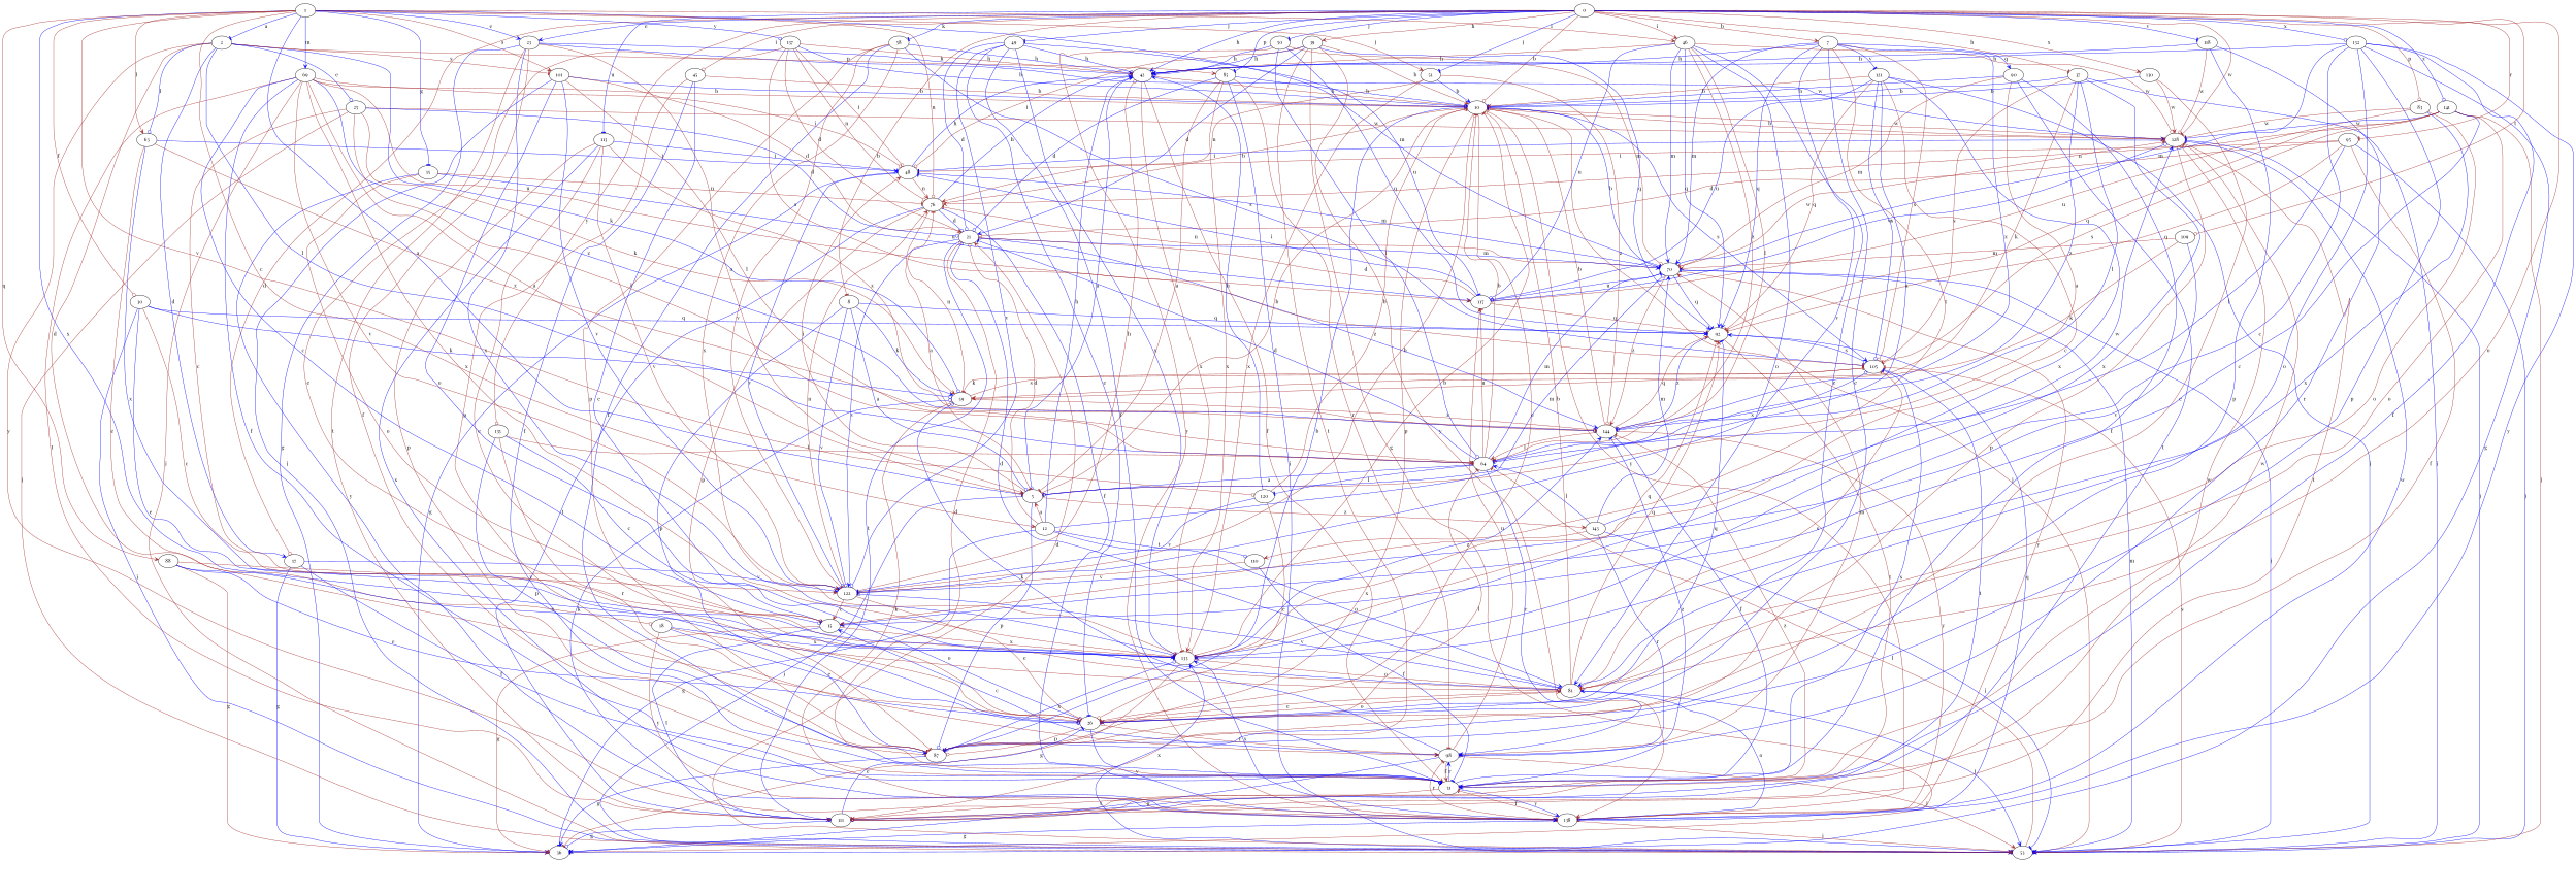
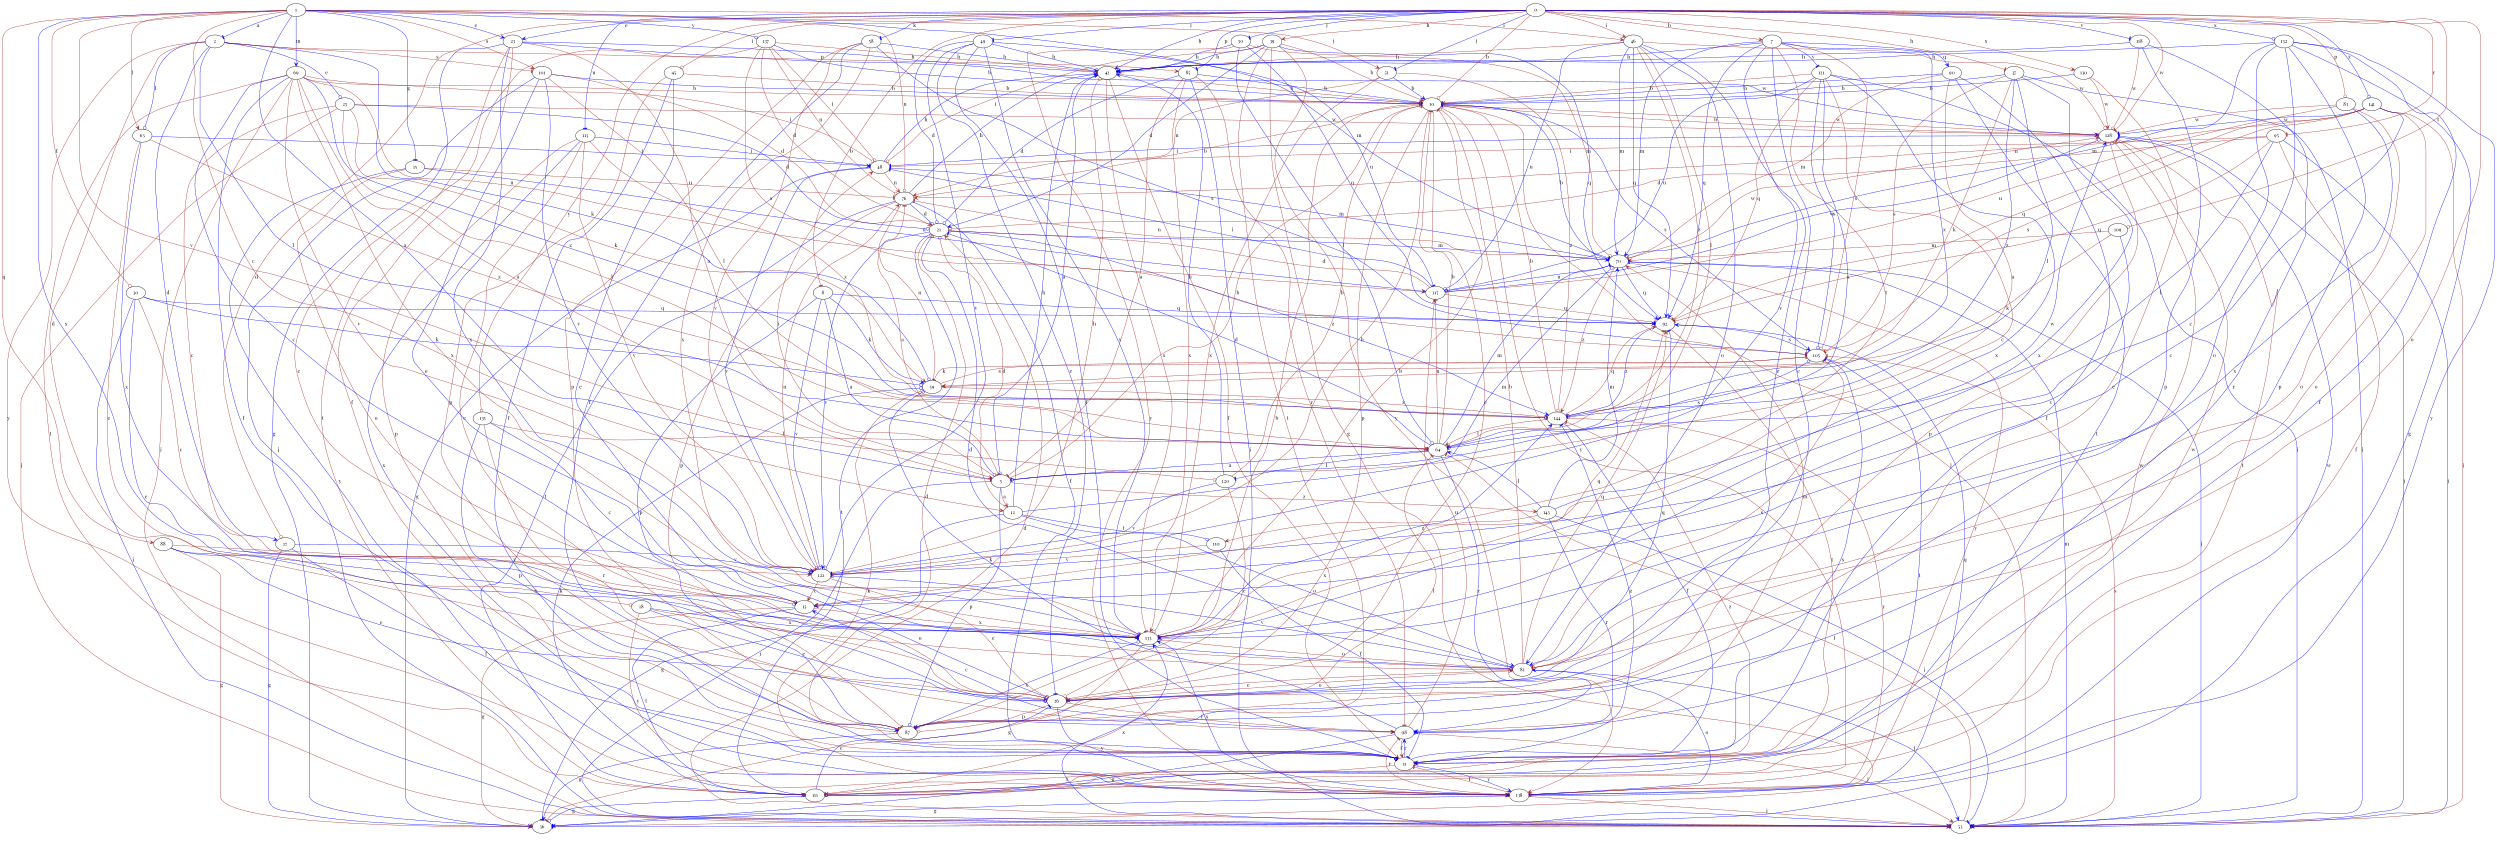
  strict digraph {
    fontname="Playfair Display"
    node [fontname="Playfair Display"]
    edge [arrowhead=odot color=blue fontname="Playfair Display"]
    0
    7
    8
    10
    17
    23
    37
    39
    42
    45
    46
    49
    50
    51
    58
    81
    83
    85
    95
    109
    113
    118
    128
    130
    132
    135
    141
    70
    26
    90
    92
    105
    110
    121
    122
    144
    5
    59
    87
    138
    53
    36
    31
    133
    111
    64
    48
    21
    117
    76
    98
    15
    1
    2
    12
    30
    35
    63
    69
    88
    101
    120
    137
    18
    25
    143
    0 -> 7 [arrowhead=vee color=brown label=b]
    0 -> 8 [arrowhead=tee color=brown label=b]
    0 -> 10 [color=brown label=b]
    0 -> 17 [color=brown label=d]
    0 -> 23 [arrowhead=vee label=e]
    0 -> 37 [arrowhead=tee color=brown label=h]
    0 -> 39 [arrowhead=vee color=brown label=h]
    0 -> 42 [arrowhead=vee label=h]
    0 -> 45 [color=brown label=i]
    0 -> 46 [arrowhead=vee color=brown label=i]
    0 -> 49 [arrowhead=tee label=j]
    0 -> 50 [arrowhead=tee label=j]
    0 -> 51 [arrowhead=tee label=j]
    0 -> 58 [arrowhead=tee label=k]
    0 -> 81 [arrowhead=tee color=brown label=o]
    0 -> 83 [color=brown label=p]
    0 -> 85 [arrowhead=tee label=p]
    0 -> 95 [arrowhead=tee color=brown label=r]
    0 -> 109 [color=brown label=t]
    0 -> 113 [arrowhead=tee label=u]
    0 -> 118 [arrowhead=tee label=v]
    0 -> 128 [arrowhead=tee color=brown label=w]
    0 -> 130 [arrowhead=vee color=brown label=x]
    0 -> 132 [label=x]
    0 -> 135 [color=brown label=y]
    0 -> 141 [label=z]
    7 -> 42 [arrowhead=vee label=h]
    7 -> 70 [arrowhead=vee label=m]
    7 -> 26 [arrowhead=tee label=e]
    7 -> 90 [arrowhead=vee label=q]
    7 -> 92 [arrowhead=vee label=q]
    7 -> 105 [color=brown label=s]
    7 -> 110 [arrowhead=vee color=brown label=t]
    7 -> 121 [arrowhead=tee label=v]
    7 -> 122 [arrowhead=tee label=v]
    7 -> 144 [arrowhead=tee label=z]
    8 -> 92 [arrowhead=vee label=q]
    8 -> 122 [label=v]
    8 -> 5 [label=a]
    8 -> 59 [arrowhead=vee label=k]
    8 -> 87 [arrowhead=tee label=p]
    10 -> 128 [arrowhead=vee color=brown label=w]
    10 -> 26 [arrowhead=tee color=brown label=e]
    10 -> 105 [arrowhead=vee label=s]
    10 -> 87 [arrowhead=tee color=brown label=p]
    10 -> 138 [arrowhead=tee color=brown label=y]
    10 -> 53 [arrowhead=vee color=brown label=j]
    17 -> 122 [arrowhead=vee label=v]
    17 -> 36 [arrowhead=vee label=g]
    17 -> 31 [arrowhead=tee label=f]
    23 -> 42 [arrowhead=tee label=h]
    23 -> 128 [arrowhead=vee label=w]
    23 -> 5 [arrowhead=vee color=brown label=a]
    23 -> 36 [label=g]
    23 -> 31 [color=brown label=f]
    23 -> 133 [arrowhead=tee label=x]
    23 -> 111 [color=brown label=t]
    37 -> 10 [label=b]
    37 -> 105 [arrowhead=tee color=brown label=s]
    37 -> 144 [label=z]
    37 -> 59 [arrowhead=vee color=brown label=k]
    37 -> 53 [arrowhead=tee label=j]
    37 -> 133 [arrowhead=tee label=x]
    37 -> 64 [arrowhead=tee label=l]
    39 -> 10 [arrowhead=vee color=brown label=b]
    39 -> 42 [label=h]
    39 -> 92 [arrowhead=vee label=q]
    39 -> 138 [arrowhead=vee color=brown label=y]
    39 -> 36 [color=brown label=g]
    39 -> 111 [arrowhead=tee color=brown label=t]
    39 -> 48 [color=brown label=i]
    39 -> 21 [arrowhead=vee label=d]
    42 -> 10 [color=brown label=b]
    42 -> 5 [label=a]
    42 -> 31 [arrowhead=vee color=brown label=f]
    42 -> 133 [arrowhead=tee color=brown label=x]
    45 -> 10 [color=brown label=b]
    45 -> 26 [label=e]
    45 -> 87 [arrowhead=tee color=brown label=p]
    45 -> 31 [label=f]
    46 -> 42 [arrowhead=tee color=brown label=h]
    46 -> 81 [arrowhead=vee label=o]
    46 -> 128 [color=brown label=w]
    46 -> 70 [arrowhead=vee label=m]
    46 -> 26 [arrowhead=vee label=e]
    46 -> 92 [arrowhead=vee label=q]
    46 -> 144 [color=brown label=z]
    46 -> 64 [arrowhead=vee color=brown label=l]
    46 -> 117 [label=u]
    49 -> 42 [label=h]
    49 -> 26 [arrowhead=tee label=e]
    49 -> 122 [label=v]
    49 -> 31 [label=f]
    49 -> 133 [label=x]
    49 -> 21 [label=d]
    49 -> 117 [arrowhead=tee label=u]
    50 -> 42 [label=h]
    50 -> 70 [color=brown label=m]
    50 -> 92 [label=q]
    50 -> 138 [arrowhead=tee color=brown label=y]
    50 -> 64 [label=l]
    51 -> 10 [arrowhead=vee label=b]
    51 -> 144 [color=brown label=z]
    51 -> 133 [color=brown label=x]
    51 -> 76 [arrowhead=vee color=brown label=n]
    58 -> 42 [arrowhead=vee label=h]
    58 -> 105 [arrowhead=tee label=s]
    58 -> 122 [arrowhead=tee color=brown label=v]
    58 -> 87 [arrowhead=tee color=brown label=p]
    58 -> 31 [label=f]
    58 -> 133 [arrowhead=tee color=brown label=x]
    81 -> 10 [color=brown label=b]
    81 -> 26 [arrowhead=tee color=brown label=e]
    81 -> 92 [arrowhead=vee color=brown label=q]
    81 -> 105 [arrowhead=tee color=brown label=s]
    81 -> 122 [label=v]
    81 -> 53 [arrowhead=vee label=j]
    81 -> 21 [label=d]
    83 -> 81 [arrowhead=tee color=brown label=o]
    83 -> 128 [arrowhead=tee color=brown label=w]
    83 -> 133 [arrowhead=vee label=x]
    83 -> 117 [color=brown label=u]
    85 -> 10 [label=b]
    85 -> 5 [arrowhead=tee color=brown label=a]
    85 -> 53 [arrowhead=vee label=j]
    85 -> 133 [arrowhead=vee color=brown label=x]
    85 -> 21 [label=d]
    85 -> 98 [arrowhead=tee color=brown label=r]
    95 -> 92 [arrowhead=tee color=brown label=q]
    95 -> 53 [arrowhead=vee label=j]
    95 -> 31 [color=brown label=f]
    95 -> 64 [label=l]
    95 -> 48 [arrowhead=tee color=brown label=i]
    95 -> 21 [color=brown label=d]
    109 -> 70 [arrowhead=vee color=brown label=m]
    109 -> 122 [arrowhead=tee label=v]
    109 -> 59 [arrowhead=vee color=brown label=k]
    113 -> 26 [color=brown label=e]
    113 -> 122 [arrowhead=vee color=brown label=v]
    113 -> 144 [color=brown label=z]
    113 -> 87 [arrowhead=tee color=brown label=p]
    113 -> 138 [arrowhead=vee label=x]
    113 -> 48 [arrowhead=tee label=i]
    118 -> 42 [label=h]
    118 -> 128 [color=brown label=w]
    118 -> 87 [arrowhead=tee label=p]
    118 -> 98 [arrowhead=tee label=r]
    128 -> 10 [arrowhead=tee color=brown label=b]
    128 -> 87 [color=brown label=p]
    128 -> 53 [label=j]
    128 -> 111 [color=brown label=t]
    128 -> 48 [arrowhead=tee label=i]
    130 -> 10 [arrowhead=tee label=b]
    130 -> 128 [arrowhead=vee color=brown label=w]
    130 -> 26 [arrowhead=vee color=brown label=e]
    132 -> 42 [arrowhead=vee label=h]
    132 -> 81 [arrowhead=vee label=o]
    132 -> 70 [label=m]
    132 -> 87 [arrowhead=vee label=p]
    132 -> 138 [label=y]
    132 -> 36 [arrowhead=tee label=g]
    132 -> 31 [arrowhead=vee label=f]
    132 -> 15 [arrowhead=vee label=c]
    135 -> 87 [arrowhead=vee label=p]
    135 -> 64 [color=brown label=l]
    135 -> 98 [arrowhead=vee color=brown label=r]
    135 -> 15 [arrowhead=tee label=c]
    141 -> 81 [color=brown label=o]
    141 -> 128 [arrowhead=tee label=w]
    141 -> 92 [color=brown label=q]
    141 -> 105 [color=brown label=s]
    141 -> 53 [color=brown label=j]
    141 -> 76 [arrowhead=vee color=brown label=n]
    141 -> 15 [arrowhead=vee label=c]
    70 -> 10 [arrowhead=tee label=b]
    70 -> 128 [arrowhead=vee color=brown label=w]
    70 -> 92 [arrowhead=tee label=q]
    70 -> 144 [arrowhead=vee color=brown label=z]
    70 -> 138 [arrowhead=tee color=brown label=y]
    70 -> 53 [label=j]
    70 -> 117 [label=u]
    70 -> 76 [arrowhead=tee color=brown label=n]
    26 -> 81 [arrowhead=vee color=brown label=o]
    26 -> 92 [arrowhead=tee label=q]
    26 -> 87 [color=brown label=p]
    26 -> 138 [label=y]
    26 -> 98 [arrowhead=vee color=brown label=r]
    90 -> 10 [arrowhead=tee label=b]
    90 -> 70 [arrowhead=tee color=brown label=m]
    90 -> 5 [arrowhead=tee color=brown label=a]
    90 -> 31 [arrowhead=vee label=f]
    90 -> 111 [label=t]
    92 -> 105 [label=s]
    92 -> 144 [label=z]
    92 -> 111 [color=brown label=t]
    105 -> 59 [arrowhead=tee color=brown label=k]
    105 -> 111 [label=t]
    110 -> 122 [arrowhead=tee color=brown label=v]
    110 -> 31 [arrowhead=tee label=f]
    121 -> 10 [arrowhead=vee color=brown label=b]
    121 -> 92 [arrowhead=tee color=brown label=q]
    121 -> 105 [label=s]
    121 -> 5 [label=a]
    121 -> 53 [arrowhead=vee label=j]
    121 -> 133 [arrowhead=tee label=x]
    121 -> 117 [label=u]
    121 -> 15 [arrowhead=vee color=brown label=c]
    122 -> 10 [color=brown label=b]
    122 -> 42 [color=brown label=h]
    122 -> 26 [color=brown label=e]
    122 -> 76 [arrowhead=vee color=brown label=n]
    122 -> 15 [arrowhead=vee color=brown label=c]
    144 -> 10 [color=brown label=b]
    144 -> 92 [arrowhead=vee color=brown label=q]
    144 -> 138 [arrowhead=tee color=brown label=y]
    144 -> 31 [label=f]
    144 -> 64 [arrowhead=vee color=brown label=l]
    5 -> 10 [color=brown label=b]
    5 -> 87 [label=p]
    5 -> 53 [label=j]
    5 -> 48 [arrowhead=vee color=brown label=i]
    5 -> 143 [arrowhead=vee color=brown label=z]
    59 -> 105 [arrowhead=tee color=brown label=s]
    59 -> 144 [color=brown label=z]
    59 -> 76 [arrowhead=tee color=brown label=n]
-   87 -> 10 [label=b]
+   87 -> 10 [color=brown label=b]
    87 -> 36 [arrowhead=vee label=g]
    87 -> 133 [label=x]
    87 -> 64 [arrowhead=tee color=brown label=l]
    138 -> 81 [arrowhead=vee label=o]
    138 -> 128 [arrowhead=tee label=w]
    138 -> 92 [arrowhead=vee label=q]
    138 -> 59 [color=brown label=k]
    138 -> 53 [arrowhead=tee color=brown label=j]
    138 -> 36 [arrowhead=vee label=g]
    138 -> 31 [arrowhead=tee color=brown label=f]
    138 -> 133 [arrowhead=vee label=x]
    138 -> 98 [arrowhead=tee color=brown label=r]
    53 -> 70 [arrowhead=tee label=m]
    53 -> 105 [arrowhead=tee color=brown label=s]
    53 -> 133 [arrowhead=vee label=x]
    53 -> 64 [arrowhead=tee color=brown label=l]
    53 -> 21 [arrowhead=vee color=brown label=d]
    31 -> 128 [arrowhead=tee color=brown label=w]
    31 -> 105 [arrowhead=tee label=s]
    31 -> 144 [arrowhead=tee label=z]
    31 -> 138 [arrowhead=vee label=y]
    31 -> 111 [arrowhead=vee color=brown label=t]
    31 -> 21 [color=brown label=d]
    31 -> 98 [arrowhead=vee label=r]
    133 -> 10 [arrowhead=tee color=brown label=b]
    133 -> 81 [color=brown label=o]
    133 -> 92 [arrowhead=tee color=brown label=q]
    133 -> 144 [arrowhead=vee label=z]
    133 -> 36 [arrowhead=tee color=brown label=g]
    111 -> 128 [color=brown label=w]
    111 -> 26 [arrowhead=tee label=e]
    111 -> 144 [arrowhead=tee color=brown label=z]
    111 -> 59 [label=k]
    111 -> 36 [label=g]
    64 -> 10 [arrowhead=tee color=brown label=b]
    64 -> 70 [arrowhead=tee label=m]
    64 -> 105 [label=s]
    64 -> 5 [label=a]
    64 -> 21 [arrowhead=tee label=d]
    64 -> 117 [arrowhead=tee color=brown label=u]
    64 -> 98 [arrowhead=vee label=r]
    64 -> 120 [arrowhead=tee label=l]
    48 -> 42 [label=h]
    48 -> 70 [arrowhead=tee label=m]
    48 -> 122 [label=v]
    48 -> 36 [arrowhead=vee label=g]
    48 -> 76 [arrowhead=vee color=brown label=n]
    21 -> 70 [arrowhead=vee label=m]
    21 -> 122 [arrowhead=vee label=v]
    21 -> 144 [arrowhead=vee label=z]
    21 -> 111 [arrowhead=vee label=t]
    117 -> 128 [label=w]
    117 -> 92 [arrowhead=tee color=brown label=q]
    117 -> 48 [arrowhead=tee label=i]
    117 -> 21 [color=brown label=d]
    76 -> 10 [color=brown label=b]
    76 -> 42 [arrowhead=vee label=h]
    76 -> 5 [arrowhead=tee color=brown label=a]
    76 -> 87 [arrowhead=tee color=brown label=p]
    76 -> 31 [arrowhead=tee label=f]
    76 -> 111 [label=t]
    76 -> 21 [label=d]
    98 -> 70 [arrowhead=vee color=brown label=m]
    98 -> 59 [label=k]
    98 -> 53 [arrowhead=vee color=brown label=j]
    98 -> 36 [arrowhead=tee label=g]
    98 -> 31 [arrowhead=vee color=brown label=f]
    98 -> 117 [arrowhead=vee color=brown label=u]
    98 -> 15 [arrowhead=vee label=c]
    15 -> 36 [arrowhead=tee color=brown label=g]
    15 -> 133 [color=brown label=x]
    15 -> 111 [label=t]
    1 -> 23 [arrowhead=vee label=e]
    1 -> 46 [arrowhead=vee color=brown label=i]
    1 -> 51 [arrowhead=vee color=brown label=j]
    1 -> 70 [arrowhead=tee label=m]
    1 -> 5 [arrowhead=tee label=a]
    1 -> 133 [arrowhead=tee label=x]
    1 -> 76 [color=brown label=n]
    1 -> 2 [arrowhead=tee label=a]
    1 -> 12 [arrowhead=vee color=brown label=c]
    1 -> 30 [color=brown label=f]
    1 -> 35 [arrowhead=tee label=g]
    1 -> 63 [arrowhead=vee color=brown label=l]
    1 -> 69 [arrowhead=vee label=m]
    1 -> 88 [arrowhead=vee color=brown label=q]
    1 -> 101 [arrowhead=vee color=brown label=s]
    1 -> 120 [color=brown label=v]
    1 -> 137 [label=y]
    2 -> 17 [arrowhead=vee label=d]
    2 -> 85 [arrowhead=vee color=brown label=p]
    2 -> 59 [label=k]
    2 -> 138 [arrowhead=tee color=brown label=y]
    2 -> 64 [arrowhead=tee label=l]
    2 -> 63 [label=l]
    2 -> 101 [arrowhead=tee color=brown label=s]
    2 -> 18 [color=brown label=d]
    2 -> 25 [label=e]
    12 -> 42 [arrowhead=vee label=h]
    12 -> 81 [arrowhead=vee label=o]
    12 -> 70 [label=m]
    12 -> 110 [label=t]
-   12 -> 5 [arrowhead=vee color=brown label=a]
+   5 -> 12 [arrowhead=vee color=brown label=a]
    12 -> 36 [arrowhead=tee label=g]
    12 -> 21 [color=brown label=d]
    30 -> 26 [label=e]
    30 -> 92 [arrowhead=tee label=q]
    30 -> 59 [label=k]
    30 -> 53 [arrowhead=vee label=j]
    30 -> 15 [color=brown label=c]
    35 -> 81 [color=brown label=o]
    35 -> 138 [arrowhead=vee label=y]
    35 -> 117 [arrowhead=vee label=u]
    35 -> 76 [arrowhead=tee color=brown label=n]
    63 -> 26 [arrowhead=vee color=brown label=e]
    63 -> 144 [arrowhead=tee color=brown label=z]
    63 -> 133 [arrowhead=vee label=x]
    63 -> 48 [arrowhead=vee label=i]
    69 -> 10 [color=brown label=b]
    69 -> 122 [arrowhead=vee color=brown label=v]
    69 -> 144 [label=z]
    69 -> 5 [arrowhead=tee color=brown label=a]
    69 -> 53 [color=brown label=j]
    69 -> 31 [label=f]
    69 -> 133 [arrowhead=tee color=brown label=x]
    69 -> 111 [arrowhead=vee color=brown label=t]
    69 -> 48 [color=brown label=i]
    69 -> 117 [arrowhead=vee color=brown label=u]
    69 -> 15 [label=c]
    88 -> 26 [label=e]
    88 -> 122 [arrowhead=vee color=brown label=v]
    88 -> 36 [arrowhead=vee color=brown label=g]
    88 -> 133 [arrowhead=tee label=x]
    101 -> 10 [arrowhead=tee label=b]
    101 -> 81 [label=o]
    101 -> 122 [arrowhead=tee label=v]
    101 -> 53 [arrowhead=tee label=j]
    101 -> 64 [arrowhead=vee color=brown label=l]
    101 -> 21 [arrowhead=vee color=brown label=d]
    120 -> 10 [arrowhead=tee color=brown label=b]
    120 -> 42 [arrowhead=vee label=h]
    120 -> 26 [color=brown label=e]
    120 -> 122 [arrowhead=tee label=v]
    137 -> 10 [label=b]
    137 -> 42 [arrowhead=tee color=brown label=h]
    137 -> 26 [color=brown label=e]
    137 -> 105 [arrowhead=tee color=brown label=s]
    137 -> 48 [color=brown label=i]
    137 -> 21 [color=brown label=d]
    137 -> 76 [color=brown label=n]
    18 -> 81 [arrowhead=tee color=brown label=o]
    18 -> 26 [label=e]
    18 -> 138 [color=brown label=y]
    18 -> 133 [arrowhead=tee label=x]
    25 -> 128 [arrowhead=tee color=brown label=w]
    25 -> 59 [arrowhead=vee color=brown label=k]
    25 -> 53 [arrowhead=vee color=brown label=j]
    25 -> 64 [arrowhead=tee color=brown label=l]
    25 -> 21 [label=d]
    25 -> 15 [color=brown label=c]
    143 -> 128 [arrowhead=vee label=w]
    143 -> 70 [arrowhead=vee label=m]
    143 -> 53 [arrowhead=tee label=j]
    143 -> 133 [color=brown label=x]
    143 -> 64 [arrowhead=vee label=l]
    143 -> 98 [arrowhead=vee label=r]
  }
